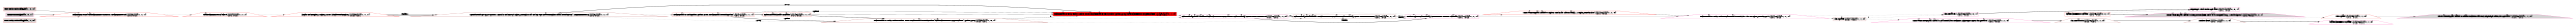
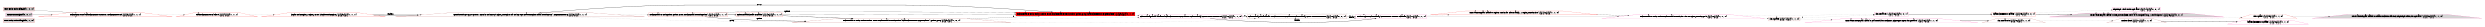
  digraph {
    rankdir=LR
    node [color=red fillcolor=white shape=trapezium style=filled]
    edge [style=dotted]
    n1 [label="localRocksDBResource.after()@@@15@@@['0', '0', '1']" shape=box]
    n2 [color=deeppink fillcolor=lightgray label="Assert.assertEquals(\"Failed to interpret RocksDB result as an unsigned long\",1,result.signum())@@@16@@@['0', '0', '1']"]
    n3 [color=deeppink label="BigInteger result = view.getValue()@@@14@@@['0', '0', '1']" shape=box]
    n4 [color=deeppink label="RocksDBNativeMetricMonitor.RocksDBNativeMetricView view = registry.metrics.get(0)@@@12@@@['1', '1', '1']"]
    n5 [color=brown label="view.update()@@@14@@@['1', '1', '0']" shape=box]
    n6 [color=deeppink label="view.setValue(-1)@@@13@@@['0', '0', '1']" shape=box]
    n7 [color=deeppink label="Assert.assertNotEquals(\"Failed to pull metric from RocksDB\",BigInteger.ZERO,view.getValue())@@@15@@@['1', '1', '0']"]
    n8 [label="view.update()@@@19@@@['1', '1', '0']"]
    n9 [color=deeppink fillcolor=lightgray label="Assert.assertEquals(\"Failed to release RocksDB reference\",BigInteger.ZERO,view.getValue())@@@20@@@['1', '1', '0']"]
    n10 [label="localRocksDBResource.before()@@@4@@@['1', '1', '1']"]
    n11 [label="SimpleMetricRegistry registry = new SimpleMetricRegistry()@@@5@@@['1', '1', '1']"]
    n12 [color=brown label="GenericMetricGroup group = new GenericMetricGroup(registry,UnregisteredMetricGroups.createUnregisteredTaskMetricGroup(),OPERATOR_NAME)@@@6@@@['1', '1', '1']"]
    n13 [label="RocksDBNativeMetricOptions options = new RocksDBNativeMetricOptions()@@@7@@@['1', '1', '1']" shape=box]
    n14 [color=brown fillcolor=red label="RocksDBNativeMetricMonitor monitor = new RocksDBNativeMetricMonitor(options,group,localRocksDBResource.getRocksDB())@@@9@@@['0', '1', '0']" shape=box]
    n15 [color=brown label="RocksDBNativeMetricMonitor monitor = new RocksDBNativeMetricMonitor(localRocksDBResource.getRocksDB(),options,group)@@@9@@@['1', '0', '1']"]
    n16 [fillcolor=lightgray label="testMetricMonitorLifecycle['1', '0', '0']" shape=box]
    n17 [label="RocksDBResource localRocksDBResource = new RocksDBResource()@@@3@@@['1', '1', '1']"]
    n18 [color=brown label="monitor.close()@@@17@@@['1', '1', '0']"]
    n19 [color=deeppink label="localRocksDBResource.after()@@@18@@@['1', '1', '0']"]
    n20 [label="options.enableSizeAllMemTables()@@@8@@@['1', '1', '1']" shape=box]
    n21 [color=deeppink label="ColumnFamilyHandle handle = localRocksDBResource.createNewColumnFamily(COLUMN_FAMILY_NAME)@@@10@@@['1', '1', '0']" shape=box]
    n22 [color=brown label="ColumnFamilyHandle handle = rocksDBResource.createNewColumnFamily(COLUMN_FAMILY_NAME)@@@10@@@['0', '0', '1']" shape=box]
    n23 [label="Assert.assertEquals(\"Failed to register metrics for column family\",1,registry.metrics.size())@@@12@@@['1', '1', '0']"]
    n24 [color=deeppink label="monitor.registerColumnFamily(COLUMN_FAMILY_NAME,handle)@@@11@@@['1', '1', '1']" shape=box]
    n25 [color=brown label="view.setValue(0L)@@@16@@@['1', '1', '0']"]
    n26 [color=deeppink fillcolor=lightgray label="testReturnsUnsigned['0', '0', '1']" shape=box]
    n27 [fillcolor=lightgray label="testMetricMonitorLifecycle['0', '1', '0']" shape=box]
    n1 -> n2 [style=bold]
    n1 -> n3
    n4 -> n5
    n4 -> n6
    n5 -> n6 [label=1]
    n5 -> n7
-   n6 -> n3 [style=bold]
+   n6 -> n1 [style=bold]
    n7 -> n25 [style=bold]
    n8 -> n9 [style=solid]
    n10 -> n11
    n11 -> n12 [label=registry style=solid]
    n11 -> n12 [style=bold]
    n12 -> n13
    n12 -> n14 [label=group style=bold]
    n12 -> n15 [label=group]
    n13 -> n14 [label=options style=solid]
    n13 -> n15 [label=options style=bold]
    n13 -> n20 [style=bold]
    n14 -> n21
    n15 -> n14 [label=0 style=solid]
    n15 -> n21
    n15 -> n22
    n16 -> n17 [style=solid]
    n17 -> n10
    n18 -> n8
    n18 -> n19 [style=bold]
    n20 -> n14 [style=solid]
    n20 -> n15 [style=bold]
    n21 -> n22 [label=0 style=bold]
    n21 -> n24 [label=handle style=bold]
    n21 -> n24
    n22 -> n24 [label=handle]
    n22 -> n24 [style=solid]
    n23 -> n4 [style=solid]
    n24 -> n4 [style=solid]
    n24 -> n23
-   n25 -> n18 [style=bold]
+   n25 -> n18
    n26 -> n17 [style=solid]
    n27 -> n17
  }
